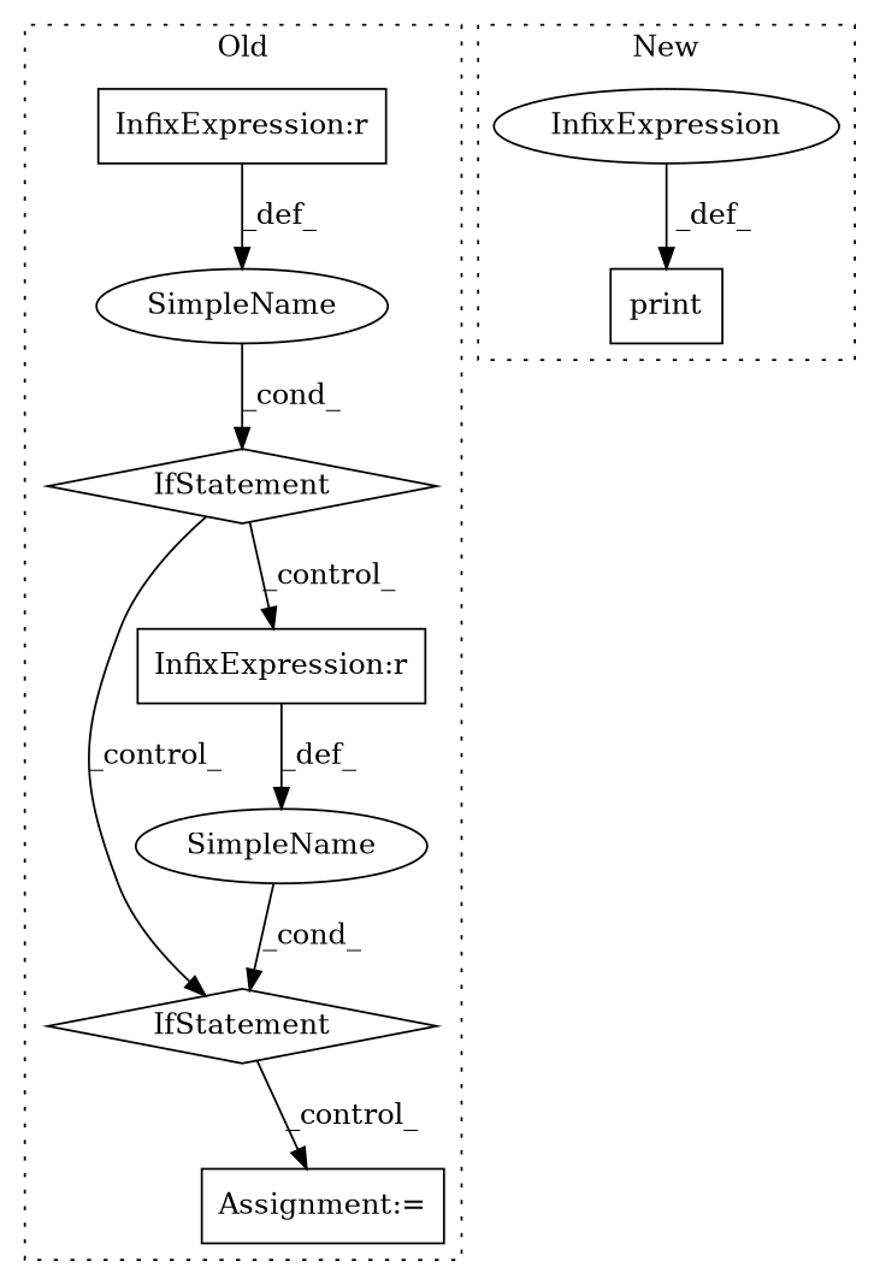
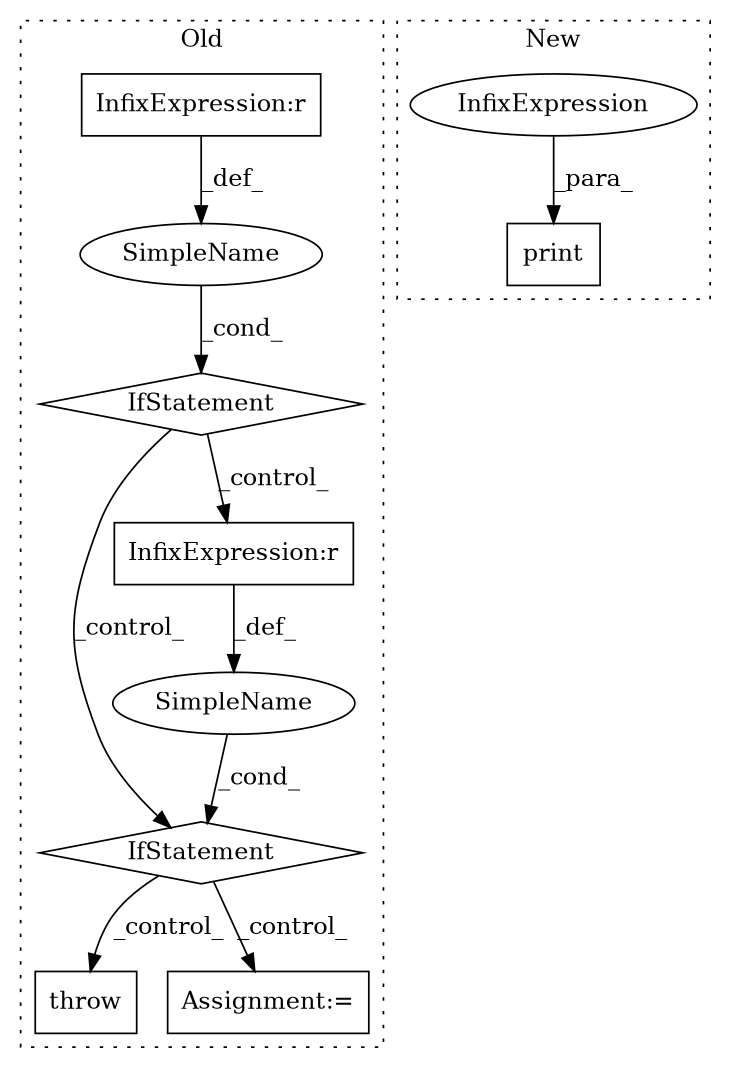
  digraph {
    node [a=25 shape=box]
+   n1 [a=53 l=6 label=throw s=6861]
    n2 [l="4,2" label=IfStatement s="6713,6762" shape=diamond]
    n3 [a=42 label=SimpleName shape=ellipse]
    n4 [a=7 l=1 label="Assignment:=" s=6825]
    n5 [a=27 l=4 label="InfixExpression:r" s=6750]
    n6 [a=42 label=SimpleName shape=ellipse]
    n7 [l="4,2" label=IfStatement s="6570,6619" shape=diamond]
    n8 [a=27 l=4 label="InfixExpression:r" s=6607]
    n9 [a=32 l="6,1" label=print s="7032,7165"]
    n10 [a=45 l=127 label=InfixExpression s=7038 shape=ellipse]
    subgraph cluster_1 {
      label=Old
      style=dotted
+     n1
      n2
      n3
      n4
      n5
      n6
      n7
      n8
    }
    subgraph cluster_2 {
      label=New
      style=dotted
      n9
      n10
    }
+   n2 -> n1 [label=_control_]
    n2 -> n4 [label=_control_]
    n3 -> n2 [label=_cond_]
    n5 -> n3 [label=_def_]
    n6 -> n7 [label=_cond_]
    n7 -> n2 [label=_control_]
    n7 -> n5 [label=_control_]
    n8 -> n6 [label=_def_]
-   n10 -> n9 [label=_def_]
+   n10 -> n9 [label=_para_]
  }
